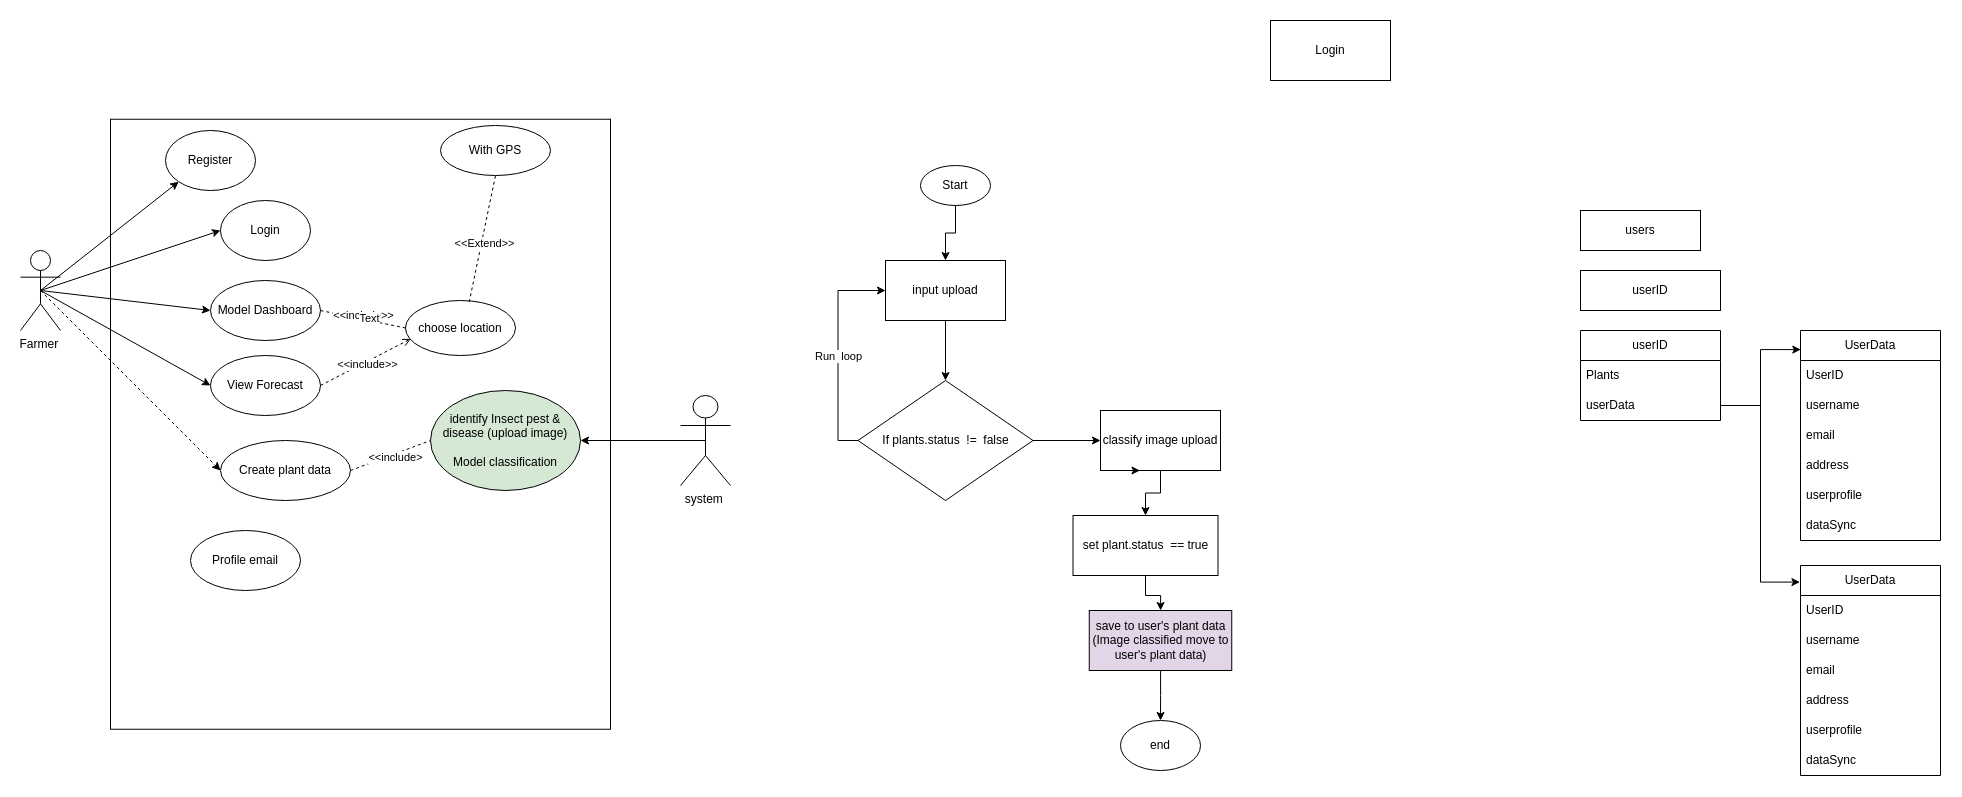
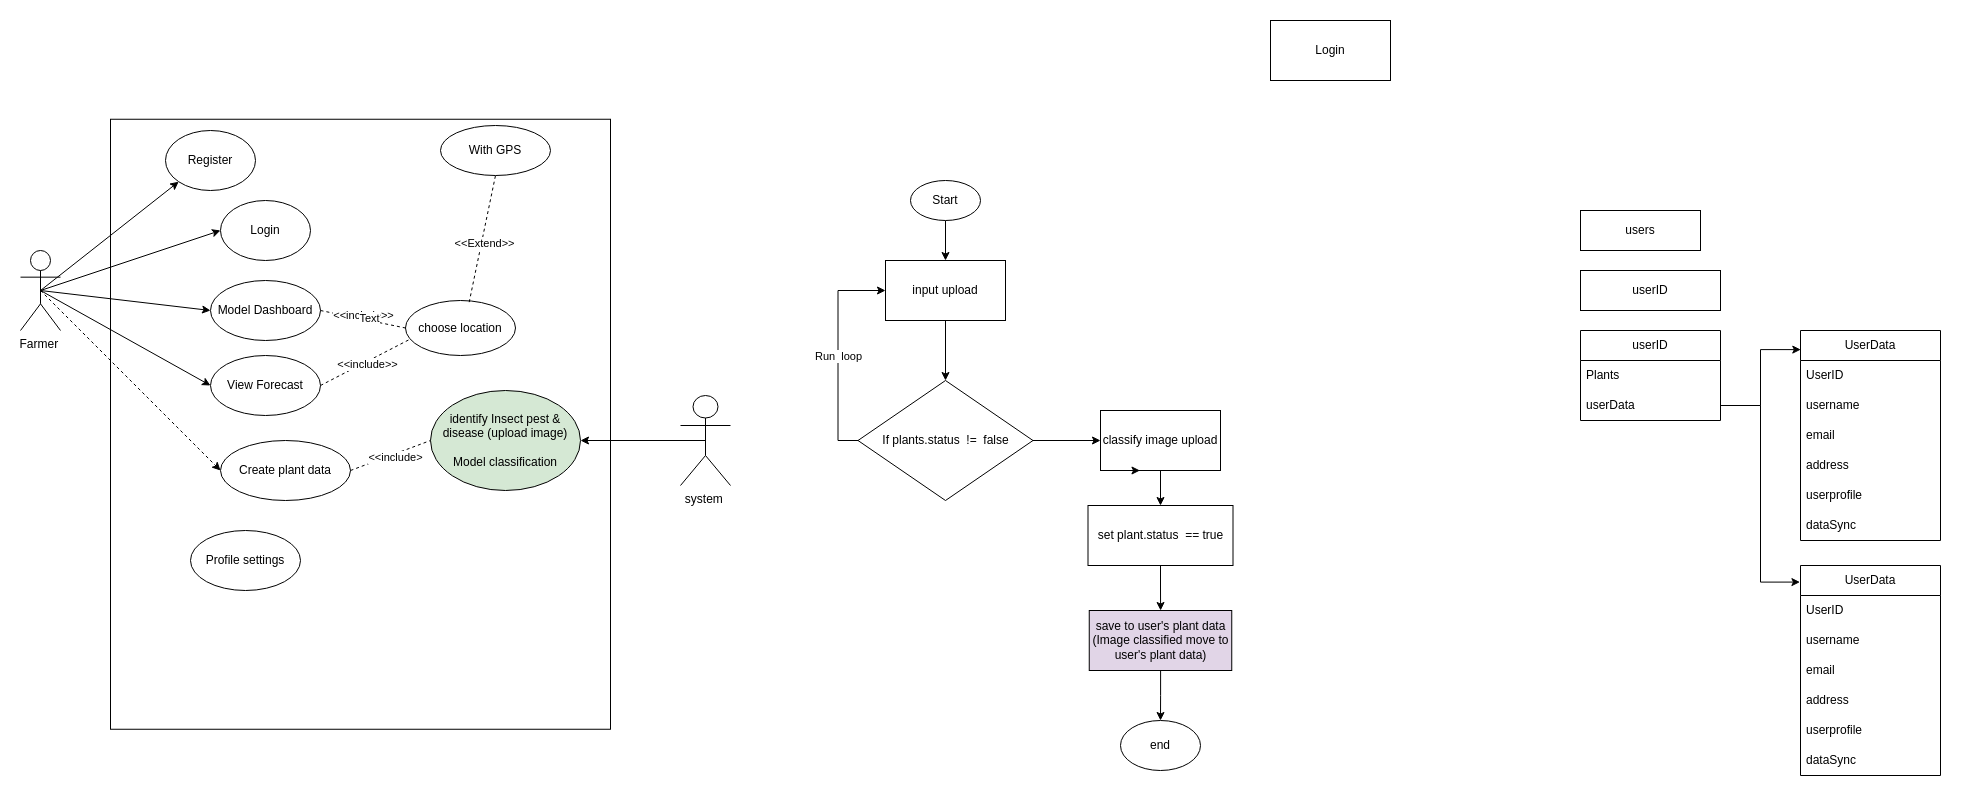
  <mxCell id="0" />
  <mxCell id="1" parent="0" />
  <mxCell id="2" value="" style="rounded=0;whiteSpace=wrap;html=1;" vertex="1" parent="1"><mxGeometry x="110" y="118.75" width="500" height="610" as="geometry" /></mxCell>
  <mxCell id="3" value="Login" style="rounded=0;whiteSpace=wrap;html=1;" vertex="1" parent="1"><mxGeometry x="1270" y="20" width="120" height="60" as="geometry" /></mxCell>
  <mxCell id="4" value="users" style="rounded=0;whiteSpace=wrap;html=1;" vertex="1" parent="1"><mxGeometry x="1580" y="210" width="120" height="40" as="geometry" /></mxCell>
  <mxCell id="5" value="userID" style="rounded=0;whiteSpace=wrap;html=1;" vertex="1" parent="1"><mxGeometry x="1580" y="270" width="140" height="40" as="geometry" /></mxCell>
  <mxCell id="6" value="UserData" style="swimlane;fontStyle=0;childLayout=stackLayout;horizontal=1;startSize=30;horizontalStack=0;resizeParent=1;resizeParentMax=0;resizeLast=0;collapsible=1;marginBottom=0;whiteSpace=wrap;html=1;" vertex="1" parent="1"><mxGeometry x="1800" y="565" width="140" height="210" as="geometry" /></mxCell>
  <mxCell id="7" value="UserID" style="text;strokeColor=none;fillColor=none;align=left;verticalAlign=middle;spacingLeft=4;spacingRight=4;overflow=hidden;points=[[0,0.5],[1,0.5]];portConstraint=eastwest;rotatable=0;whiteSpace=wrap;html=1;" vertex="1" parent="6"><mxGeometry y="30" width="140" height="30" as="geometry" /></mxCell>
  <mxCell id="8" value="username" style="text;strokeColor=none;fillColor=none;align=left;verticalAlign=middle;spacingLeft=4;spacingRight=4;overflow=hidden;points=[[0,0.5],[1,0.5]];portConstraint=eastwest;rotatable=0;whiteSpace=wrap;html=1;" vertex="1" parent="6"><mxGeometry y="60" width="140" height="30" as="geometry" /></mxCell>
  <mxCell id="9" value="email" style="text;strokeColor=none;fillColor=none;align=left;verticalAlign=middle;spacingLeft=4;spacingRight=4;overflow=hidden;points=[[0,0.5],[1,0.5]];portConstraint=eastwest;rotatable=0;whiteSpace=wrap;html=1;" vertex="1" parent="6"><mxGeometry y="90" width="140" height="30" as="geometry" /></mxCell>
  <mxCell id="10" value="address" style="text;strokeColor=none;fillColor=none;align=left;verticalAlign=middle;spacingLeft=4;spacingRight=4;overflow=hidden;points=[[0,0.5],[1,0.5]];portConstraint=eastwest;rotatable=0;whiteSpace=wrap;html=1;" vertex="1" parent="6"><mxGeometry y="120" width="140" height="30" as="geometry" /></mxCell>
  <mxCell id="11" value="userprofile" style="text;strokeColor=none;fillColor=none;align=left;verticalAlign=middle;spacingLeft=4;spacingRight=4;overflow=hidden;points=[[0,0.5],[1,0.5]];portConstraint=eastwest;rotatable=0;whiteSpace=wrap;html=1;" vertex="1" parent="6"><mxGeometry y="150" width="140" height="30" as="geometry" /></mxCell>
  <mxCell id="12" value="dataSync" style="text;strokeColor=none;fillColor=none;align=left;verticalAlign=middle;spacingLeft=4;spacingRight=4;overflow=hidden;points=[[0,0.5],[1,0.5]];portConstraint=eastwest;rotatable=0;whiteSpace=wrap;html=1;" vertex="1" parent="6"><mxGeometry y="180" width="140" height="30" as="geometry" /></mxCell>
  <mxCell id="13" value="userID" style="swimlane;fontStyle=0;childLayout=stackLayout;horizontal=1;startSize=30;horizontalStack=0;resizeParent=1;resizeParentMax=0;resizeLast=0;collapsible=1;marginBottom=0;whiteSpace=wrap;html=1;" vertex="1" parent="1"><mxGeometry x="1580" y="330" width="140" height="90" as="geometry" /></mxCell>
  <mxCell id="14" value="Plants" style="text;strokeColor=none;fillColor=none;align=left;verticalAlign=middle;spacingLeft=4;spacingRight=4;overflow=hidden;points=[[0,0.5],[1,0.5]];portConstraint=eastwest;rotatable=0;whiteSpace=wrap;html=1;" vertex="1" parent="13"><mxGeometry y="30" width="140" height="30" as="geometry" /></mxCell>
  <mxCell id="15" value="userData" style="text;strokeColor=none;fillColor=none;align=left;verticalAlign=middle;spacingLeft=4;spacingRight=4;overflow=hidden;points=[[0,0.5],[1,0.5]];portConstraint=eastwest;rotatable=0;whiteSpace=wrap;html=1;" vertex="1" parent="13"><mxGeometry y="60" width="140" height="30" as="geometry" /></mxCell>
  <mxCell id="16" style="edgeStyle=orthogonalEdgeStyle;rounded=0;orthogonalLoop=1;jettySize=auto;html=1;entryX=-0.004;entryY=0.079;entryDx=0;entryDy=0;entryPerimeter=0;" edge="1" parent="1" source="15" target="6"><mxGeometry relative="1" as="geometry" /></mxCell>
  <mxCell id="17" value="UserData" style="swimlane;fontStyle=0;childLayout=stackLayout;horizontal=1;startSize=30;horizontalStack=0;resizeParent=1;resizeParentMax=0;resizeLast=0;collapsible=1;marginBottom=0;whiteSpace=wrap;html=1;" vertex="1" parent="1"><mxGeometry x="1800" y="330" width="140" height="210" as="geometry" /></mxCell>
  <mxCell id="18" value="UserID" style="text;strokeColor=none;fillColor=none;align=left;verticalAlign=middle;spacingLeft=4;spacingRight=4;overflow=hidden;points=[[0,0.5],[1,0.5]];portConstraint=eastwest;rotatable=0;whiteSpace=wrap;html=1;" vertex="1" parent="17"><mxGeometry y="30" width="140" height="30" as="geometry" /></mxCell>
  <mxCell id="19" value="username" style="text;strokeColor=none;fillColor=none;align=left;verticalAlign=middle;spacingLeft=4;spacingRight=4;overflow=hidden;points=[[0,0.5],[1,0.5]];portConstraint=eastwest;rotatable=0;whiteSpace=wrap;html=1;" vertex="1" parent="17"><mxGeometry y="60" width="140" height="30" as="geometry" /></mxCell>
  <mxCell id="20" value="email" style="text;strokeColor=none;fillColor=none;align=left;verticalAlign=middle;spacingLeft=4;spacingRight=4;overflow=hidden;points=[[0,0.5],[1,0.5]];portConstraint=eastwest;rotatable=0;whiteSpace=wrap;html=1;" vertex="1" parent="17"><mxGeometry y="90" width="140" height="30" as="geometry" /></mxCell>
  <mxCell id="21" value="address" style="text;strokeColor=none;fillColor=none;align=left;verticalAlign=middle;spacingLeft=4;spacingRight=4;overflow=hidden;points=[[0,0.5],[1,0.5]];portConstraint=eastwest;rotatable=0;whiteSpace=wrap;html=1;" vertex="1" parent="17"><mxGeometry y="120" width="140" height="30" as="geometry" /></mxCell>
  <mxCell id="22" value="userprofile" style="text;strokeColor=none;fillColor=none;align=left;verticalAlign=middle;spacingLeft=4;spacingRight=4;overflow=hidden;points=[[0,0.5],[1,0.5]];portConstraint=eastwest;rotatable=0;whiteSpace=wrap;html=1;" vertex="1" parent="17"><mxGeometry y="150" width="140" height="30" as="geometry" /></mxCell>
  <mxCell id="23" value="dataSync" style="text;strokeColor=none;fillColor=none;align=left;verticalAlign=middle;spacingLeft=4;spacingRight=4;overflow=hidden;points=[[0,0.5],[1,0.5]];portConstraint=eastwest;rotatable=0;whiteSpace=wrap;html=1;" vertex="1" parent="17"><mxGeometry y="180" width="140" height="30" as="geometry" /></mxCell>
  <mxCell id="24" style="edgeStyle=orthogonalEdgeStyle;rounded=0;orthogonalLoop=1;jettySize=auto;html=1;entryX=0.002;entryY=0.091;entryDx=0;entryDy=0;entryPerimeter=0;" edge="1" parent="1" source="15" target="17"><mxGeometry relative="1" as="geometry" /></mxCell>
  <mxCell id="25" value="Farmer&amp;nbsp;" style="shape=umlActor;verticalLabelPosition=bottom;verticalAlign=top;html=1;outlineConnect=0;" vertex="1" parent="1"><mxGeometry x="20" y="250" width="40" height="80" as="geometry" /></mxCell>
  <mxCell id="26" value="system&amp;nbsp;" style="shape=umlActor;verticalLabelPosition=bottom;verticalAlign=top;html=1;outlineConnect=0;" vertex="1" parent="1"><mxGeometry x="680" y="395" width="50" height="90" as="geometry" /></mxCell>
  <mxCell id="27" value="Login" style="ellipse;whiteSpace=wrap;html=1;" vertex="1" parent="1"><mxGeometry x="220" y="200" width="90" height="60" as="geometry" /></mxCell>
  <mxCell id="28" value="Register" style="ellipse;whiteSpace=wrap;html=1;" vertex="1" parent="1"><mxGeometry x="165" y="130" width="90" height="60" as="geometry" /></mxCell>
  <mxCell id="29" value="Create plant data" style="ellipse;whiteSpace=wrap;html=1;" vertex="1" parent="1"><mxGeometry x="220" y="440" width="130" height="60" as="geometry" /></mxCell>
- <mxCell id="30" value="Profile email" style="ellipse;whiteSpace=wrap;html=1;" vertex="1" parent="1"><mxGeometry x="190" y="530" width="110" height="60" as="geometry" /></mxCell>
+ <mxCell id="30" value="Profile settings" style="ellipse;whiteSpace=wrap;html=1;" vertex="1" parent="1"><mxGeometry x="190" y="530" width="110" height="60" as="geometry" /></mxCell>
  <mxCell id="31" value="choose location" style="ellipse;whiteSpace=wrap;html=1;" vertex="1" parent="1"><mxGeometry x="405" y="300" width="110" height="55" as="geometry" /></mxCell>
  <mxCell id="32" value="Model Dashboard" style="ellipse;whiteSpace=wrap;html=1;" vertex="1" parent="1"><mxGeometry x="210" y="280" width="110" height="60" as="geometry" /></mxCell>
  <mxCell id="33" value="View Forecast" style="ellipse;whiteSpace=wrap;html=1;" vertex="1" parent="1"><mxGeometry x="210" y="355" width="110" height="60" as="geometry" /></mxCell>
  <mxCell id="34" value="" style="endArrow=none;dashed=1;html=1;rounded=0;entryX=0;entryY=0.5;entryDx=0;entryDy=0;exitX=1;exitY=0.5;exitDx=0;exitDy=0;" edge="1" parent="1" source="32" target="31"><mxGeometry width="50" height="50" relative="1" as="geometry"><mxPoint x="400" y="380" as="sourcePoint" /><mxPoint x="450" y="330" as="targetPoint" /></mxGeometry></mxCell>
  <mxCell id="35" value="&amp;lt;&amp;lt;include&amp;gt;&amp;gt;" style="edgeLabel;html=1;align=center;verticalAlign=middle;resizable=0;points=[];" vertex="1" connectable="0" parent="34"><mxGeometry x="-0.02" y="4" relative="1" as="geometry"><mxPoint as="offset" /></mxGeometry></mxCell>
  <mxCell id="36" value="Text" style="edgeLabel;html=1;align=center;verticalAlign=middle;resizable=0;points=[];" vertex="1" connectable="0" parent="34"><mxGeometry x="0.133" y="2" relative="1" as="geometry"><mxPoint as="offset" /></mxGeometry></mxCell>
- <mxCell id="37" value="" style="endArrow=open;dashed=1;html=1;rounded=0;exitX=1;exitY=0.5;exitDx=0;exitDy=0;entryX=0.048;entryY=0.697;entryDx=0;entryDy=0;entryPerimeter=0;" edge="1" parent="1" source="33" target="31"><mxGeometry width="50" height="50" relative="1" as="geometry"><mxPoint x="400" y="380" as="sourcePoint" /><mxPoint x="450" y="330" as="targetPoint" /></mxGeometry></mxCell>
+ <mxCell id="37" value="" style="endArrow=none;dashed=1;html=1;rounded=0;exitX=1;exitY=0.5;exitDx=0;exitDy=0;entryX=0.048;entryY=0.697;entryDx=0;entryDy=0;entryPerimeter=0;" edge="1" parent="1" source="33" target="31"><mxGeometry width="50" height="50" relative="1" as="geometry"><mxPoint x="400" y="380" as="sourcePoint" /><mxPoint x="450" y="330" as="targetPoint" /></mxGeometry></mxCell>
  <mxCell id="38" value="&amp;lt;&amp;lt;include&amp;gt;&amp;gt;" style="edgeLabel;html=1;align=center;verticalAlign=middle;resizable=0;points=[];" vertex="1" connectable="0" parent="37"><mxGeometry x="0.003" y="-2" relative="1" as="geometry"><mxPoint as="offset" /></mxGeometry></mxCell>
  <mxCell id="39" value="identify Insect pest &amp;amp; disease (upload image)&lt;br&gt;&lt;br&gt;Model classification" style="ellipse;whiteSpace=wrap;html=1;fillColor=#d5e8d4;" vertex="1" parent="1"><mxGeometry x="430" y="390" width="150" height="100" as="geometry" /></mxCell>
  <mxCell id="40" value="" style="endArrow=none;dashed=1;html=1;rounded=0;entryX=0;entryY=0.5;entryDx=0;entryDy=0;exitX=1;exitY=0.5;exitDx=0;exitDy=0;" edge="1" parent="1" source="29" target="39"><mxGeometry width="50" height="50" relative="1" as="geometry"><mxPoint x="400" y="380" as="sourcePoint" /><mxPoint x="450" y="330" as="targetPoint" /></mxGeometry></mxCell>
  <mxCell id="41" value="&amp;lt;&amp;lt;include&amp;gt;" style="edgeLabel;html=1;align=center;verticalAlign=middle;resizable=0;points=[];" vertex="1" connectable="0" parent="40"><mxGeometry x="0.078" y="-3" relative="1" as="geometry"><mxPoint as="offset" /></mxGeometry></mxCell>
  <mxCell id="42" value="" style="endArrow=classic;html=1;rounded=0;exitX=0.5;exitY=0.5;exitDx=0;exitDy=0;exitPerimeter=0;entryX=1;entryY=0.5;entryDx=0;entryDy=0;" edge="1" parent="1" source="26" target="39"><mxGeometry width="50" height="50" relative="1" as="geometry"><mxPoint x="390" y="500" as="sourcePoint" /><mxPoint x="440" y="450" as="targetPoint" /></mxGeometry></mxCell>
  <mxCell id="43" value="" style="endArrow=classic;html=1;rounded=0;exitX=0.5;exitY=0.5;exitDx=0;exitDy=0;exitPerimeter=0;entryX=0;entryY=0.5;entryDx=0;entryDy=0;dashed=1;" edge="1" parent="1" source="25" target="29"><mxGeometry width="50" height="50" relative="1" as="geometry"><mxPoint x="390" y="500" as="sourcePoint" /><mxPoint x="440" y="450" as="targetPoint" /></mxGeometry></mxCell>
  <mxCell id="44" value="" style="endArrow=classic;html=1;rounded=0;exitX=0.5;exitY=0.5;exitDx=0;exitDy=0;exitPerimeter=0;entryX=0;entryY=0.5;entryDx=0;entryDy=0;" edge="1" parent="1" source="25" target="33"><mxGeometry width="50" height="50" relative="1" as="geometry"><mxPoint x="390" y="500" as="sourcePoint" /><mxPoint x="440" y="450" as="targetPoint" /></mxGeometry></mxCell>
  <mxCell id="45" value="" style="endArrow=classic;html=1;rounded=0;entryX=0;entryY=0.5;entryDx=0;entryDy=0;exitX=0.5;exitY=0.5;exitDx=0;exitDy=0;exitPerimeter=0;" edge="1" parent="1" source="25" target="32"><mxGeometry width="50" height="50" relative="1" as="geometry"><mxPoint x="90" y="330" as="sourcePoint" /><mxPoint x="170" y="250" as="targetPoint" /></mxGeometry></mxCell>
  <mxCell id="46" value="" style="endArrow=classic;html=1;rounded=0;entryX=0;entryY=0.5;entryDx=0;entryDy=0;exitX=0.5;exitY=0.5;exitDx=0;exitDy=0;exitPerimeter=0;" edge="1" parent="1" source="25" target="27"><mxGeometry width="50" height="50" relative="1" as="geometry"><mxPoint x="90" y="330" as="sourcePoint" /><mxPoint x="440" y="300" as="targetPoint" /></mxGeometry></mxCell>
  <mxCell id="47" value="" style="endArrow=classic;html=1;rounded=0;entryX=0;entryY=1;entryDx=0;entryDy=0;exitX=0.5;exitY=0.5;exitDx=0;exitDy=0;exitPerimeter=0;" edge="1" parent="1" source="25" target="28"><mxGeometry width="50" height="50" relative="1" as="geometry"><mxPoint x="90" y="330" as="sourcePoint" /><mxPoint x="440" y="300" as="targetPoint" /></mxGeometry></mxCell>
  <mxCell id="48" value="With GPS" style="ellipse;whiteSpace=wrap;html=1;" vertex="1" parent="1"><mxGeometry x="440" y="125" width="110" height="50" as="geometry" /></mxCell>
  <mxCell id="49" value="" style="endArrow=none;dashed=1;html=1;rounded=0;entryX=0.5;entryY=1;entryDx=0;entryDy=0;exitX=0.579;exitY=0.03;exitDx=0;exitDy=0;exitPerimeter=0;" edge="1" parent="1" source="31" target="48"><mxGeometry width="50" height="50" relative="1" as="geometry"><mxPoint x="390" y="420" as="sourcePoint" /><mxPoint x="440" y="370" as="targetPoint" /></mxGeometry></mxCell>
  <mxCell id="50" value="&amp;lt;&amp;lt;Extend&amp;gt;&amp;gt;" style="edgeLabel;html=1;align=center;verticalAlign=middle;resizable=0;points=[];" vertex="1" connectable="0" parent="49"><mxGeometry x="-0.052" y="-2" relative="1" as="geometry"><mxPoint as="offset" /></mxGeometry></mxCell>
  <mxCell id="51" value="" style="edgeStyle=orthogonalEdgeStyle;rounded=0;orthogonalLoop=1;jettySize=auto;html=1;" edge="1" parent="1" source="52" target="54"><mxGeometry relative="1" as="geometry" /></mxCell>
- <mxCell id="52" value="Start" style="ellipse;whiteSpace=wrap;html=1;" vertex="1" parent="1"><mxGeometry x="920" y="165" width="70" height="40" as="geometry" /></mxCell>
+ <mxCell id="52" value="Start" style="ellipse;whiteSpace=wrap;html=1;" vertex="1" parent="1"><mxGeometry x="910" y="180" width="70" height="40" as="geometry" /></mxCell>
  <mxCell id="53" value="" style="edgeStyle=orthogonalEdgeStyle;rounded=0;orthogonalLoop=1;jettySize=auto;html=1;" edge="1" parent="1" source="54" target="58"><mxGeometry relative="1" as="geometry" /></mxCell>
  <mxCell id="54" value="input upload" style="whiteSpace=wrap;html=1;" vertex="1" parent="1"><mxGeometry x="885" y="260" width="120" height="60" as="geometry" /></mxCell>
  <mxCell id="55" value="" style="edgeStyle=orthogonalEdgeStyle;rounded=0;orthogonalLoop=1;jettySize=auto;html=1;" edge="1" parent="1" source="58" target="60"><mxGeometry relative="1" as="geometry" /></mxCell>
  <mxCell id="56" style="edgeStyle=orthogonalEdgeStyle;rounded=0;orthogonalLoop=1;jettySize=auto;html=1;entryX=0;entryY=0.5;entryDx=0;entryDy=0;exitX=0;exitY=0.5;exitDx=0;exitDy=0;" edge="1" parent="1" source="58" target="54"><mxGeometry relative="1" as="geometry"><mxPoint x="820" y="300" as="targetPoint" /></mxGeometry></mxCell>
  <mxCell id="57" value="Run&amp;nbsp; loop" style="edgeLabel;html=1;align=center;verticalAlign=middle;resizable=0;points=[];" vertex="1" connectable="0" parent="56"><mxGeometry x="-0.035" y="2" relative="1" as="geometry"><mxPoint x="2" as="offset" /></mxGeometry></mxCell>
  <mxCell id="58" value="If plants.status&amp;nbsp; !=&amp;nbsp; false" style="rhombus;whiteSpace=wrap;html=1;" vertex="1" parent="1"><mxGeometry x="857.5" y="380" width="175" height="120" as="geometry" /></mxCell>
  <mxCell id="59" value="" style="edgeStyle=orthogonalEdgeStyle;rounded=0;orthogonalLoop=1;jettySize=auto;html=1;" edge="1" parent="1" source="60" target="62"><mxGeometry relative="1" as="geometry" /></mxCell>
  <mxCell id="60" value="classify image upload" style="whiteSpace=wrap;html=1;" vertex="1" parent="1"><mxGeometry x="1100" y="410" width="120" height="60" as="geometry" /></mxCell>
  <mxCell id="61" value="" style="edgeStyle=orthogonalEdgeStyle;rounded=0;orthogonalLoop=1;jettySize=auto;html=1;" edge="1" parent="1" source="62" target="64"><mxGeometry relative="1" as="geometry" /></mxCell>
- <mxCell id="62" value="set plant.status&amp;nbsp; == true" style="whiteSpace=wrap;html=1;" vertex="1" parent="1"><mxGeometry x="1072.5" y="515" width="145" height="60" as="geometry" /></mxCell>
+ <mxCell id="62" value="set plant.status&amp;nbsp; == true" style="whiteSpace=wrap;html=1;" vertex="1" parent="1"><mxGeometry x="1087.5" y="505" width="145" height="60" as="geometry" /></mxCell>
  <mxCell id="63" value="" style="edgeStyle=orthogonalEdgeStyle;rounded=0;orthogonalLoop=1;jettySize=auto;html=1;" edge="1" parent="1" source="64" target="65"><mxGeometry relative="1" as="geometry" /></mxCell>
  <mxCell id="64" value="save to user's plant data&lt;br&gt;(Image classified move to user's plant data)" style="whiteSpace=wrap;html=1;fillColor=#e1d5e7;" vertex="1" parent="1"><mxGeometry x="1088.75" y="610" width="142.5" height="60" as="geometry" /></mxCell>
  <mxCell id="65" value="end" style="ellipse;whiteSpace=wrap;html=1;" vertex="1" parent="1"><mxGeometry x="1120" y="720" width="80" height="50" as="geometry" /></mxCell>
  <mxCell id="66" style="edgeStyle=orthogonalEdgeStyle;rounded=0;orthogonalLoop=1;jettySize=auto;html=1;exitX=0.25;exitY=1;exitDx=0;exitDy=0;entryX=0.329;entryY=1;entryDx=0;entryDy=0;entryPerimeter=0;" edge="1" parent="1" source="60" target="60"><mxGeometry relative="1" as="geometry" /></mxCell>
